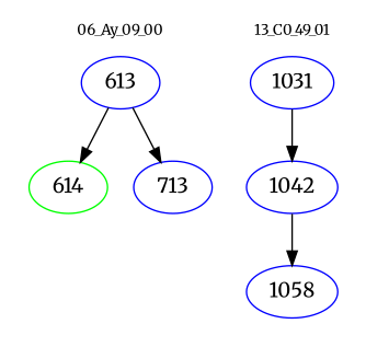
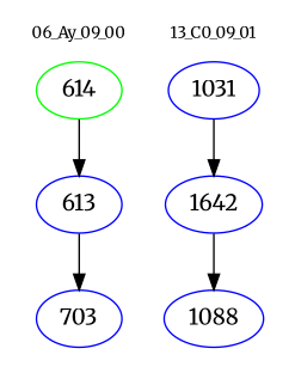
  digraph {
    fontname=Merriweather
    node [color=blue fontname=Merriweather]
    edge [color=black fontname=Merriweather]
    n1 [color=green label=614]
    n2 [label=613]
-   n3 [label=713]
+   n3 [label=703]
    n4 [label=1031]
-   n5 [label=1042]
-   n6 [label=1058]
+   n5 [label=1642]
+   n6 [label=1088]
    subgraph cluster_1 {
      color=white
      fontsize=10
      label="06_Ay_09_00"
      n1
      n2
      n3
    }
    subgraph cluster_2 {
      color=white
      fontsize=10
-     label="13_C0_49_01"
+     label="13_C0_09_01"
      n4
      n5
      n6
    }
-   n2 -> n1
+   n1 -> n2
    n2 -> n3
    n4 -> n5
    n5 -> n6
  }
